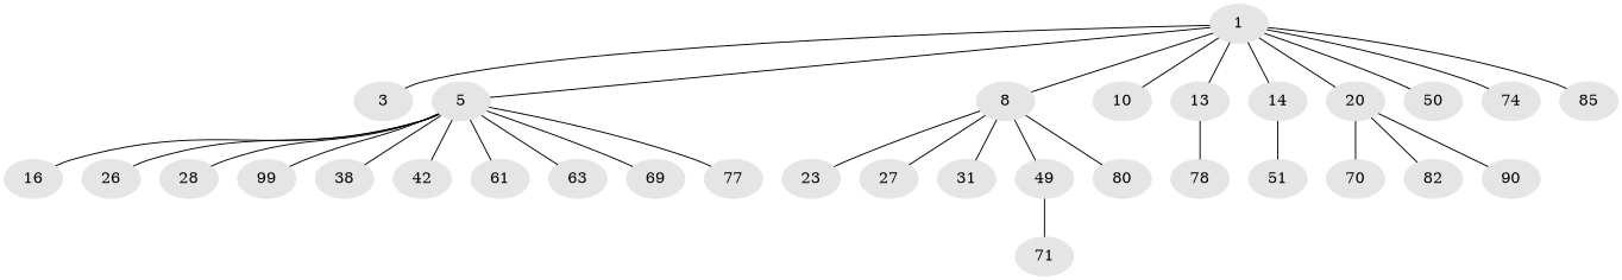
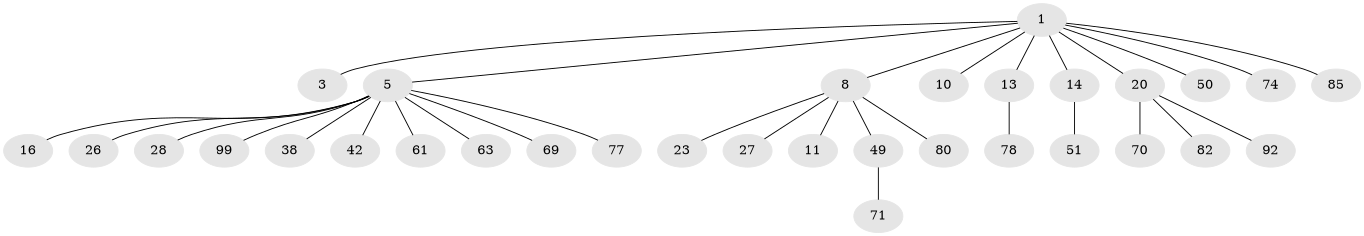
  graph {
    node [color=gray90 style=filled]
    1 [super="+2+7+3+6"]
    n2 [label=3 super="+88+39+35"]
    5 [super="+18+24+21+12+19+11"]
    8 [super="+73+22+9"]
    10 [super="+66"]
    13 [super="+37+55"]
    14 [super="+15"]
    20 [super="+48+41+30"]
    50 [super="+72"]
    74
    85
    16 [super="+44+25"]
    26
    28 [super="+58"]
    n15 [label=99]
    38 [super="+69"]
    42 [super="+60"]
    61
    63
    n20 [label=69]
    77
    23 [super="+40"]
    27
-   31 [super="+64"]
+   31 [super="+64" label=11]
    49 [super="+65+68"]
    80
    78 [super="+96"]
    51 [super="+57+75"]
    70
    82 [super="+94"]
-   92 [label=90]
+   92
    71
    1 -- n2
    1 -- 5
    1 -- 8
    1 -- 10
    1 -- 13
    1 -- 14
    1 -- 20
    1 -- 50
    1 -- 74
    1 -- 85
    5 -- 16
    5 -- 26
    5 -- 28
    5 -- n15
    5 -- 38
    5 -- 42
    5 -- 61
    5 -- 63
    5 -- n20
    5 -- 77
    8 -- 23
    8 -- 27
    8 -- 31
    8 -- 49
    8 -- 80
    13 -- 78
    14 -- 51
    20 -- 70
    20 -- 82
    20 -- 92
    49 -- 71
  }
